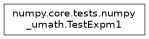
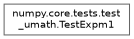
  digraph {
    rankdir=TB
-   n1 [color=grey40 fillcolor=white fontname=Helvetica fontsize=10 height=0.2 label="numpy.core.tests.numpy\l_umath.TestExpm1" shape=box style=filled width=0.4]
+   n1 [color=grey40 fillcolor=white fontname=Helvetica fontsize=10 height=0.2 label="numpy.core.tests.test\l_umath.TestExpm1" shape=box style=filled width=0.4]
  }
